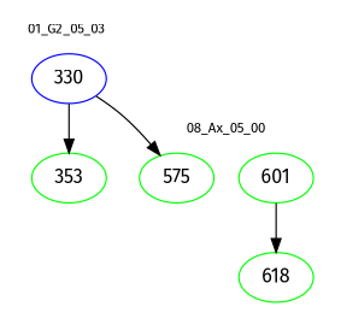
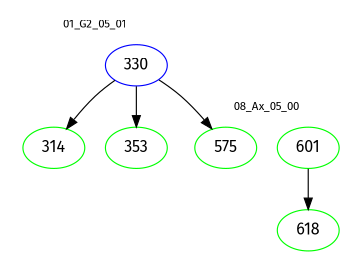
  digraph {
    fontname="Fira Sans"
    node [color=green fontname="Fira Sans"]
    edge [color=black fontname="Fira Sans"]
    n1 [label=601]
    n2 [label=575]
    n3 [label=618]
    n4 [color=blue label=330]
+   n5 [label=314]
    n6 [label=353]
    subgraph cluster_1 {
      color=white
      fontsize=10
      label="08_Ax_05_00"
      n1
      n2
      n3
    }
    subgraph cluster_2 {
      color=white
      fontsize=10
-     label="01_G2_05_03"
+     label="01_G2_05_01"
      n4
+     n5
      n6
    }
    n1 -> n3
    n4 -> n2
+   n4 -> n5
    n4 -> n6
  }
